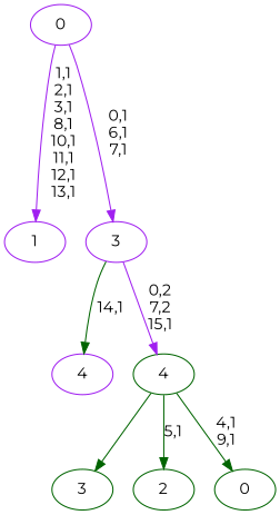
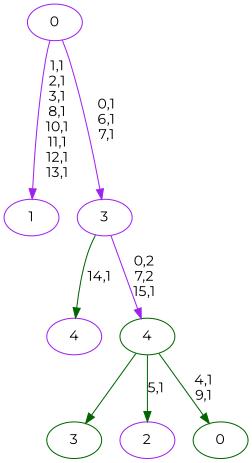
  digraph {
    fontname=Montserrat
    node [color=purple fontname=Montserrat]
    edge [color=darkgreen fontname=Montserrat]
    n1 [label=4]
    n2 [label=3 color=darkgreen]
-   n3 [label=2 color=darkgreen]
+   n3 [label=2]
    n4 [label=1]
    n5 [label=0 color=darkgreen]
    4 [color=darkgreen]
    3
    0
    4 -> n2
    4 -> n3 [label="5,1"]
    4 -> n5 [label="4,1\n9,1"]
    3 -> n1 [label="14,1"]
    3 -> 4 [label="0,2\n7,2\n15,1" color=purple]
    0 -> n4 [label="1,1\n2,1\n3,1\n8,1\n10,1\n11,1\n12,1\n13,1" color=purple]
    0 -> 3 [label="0,1\n6,1\n7,1" color=purple]
  }
